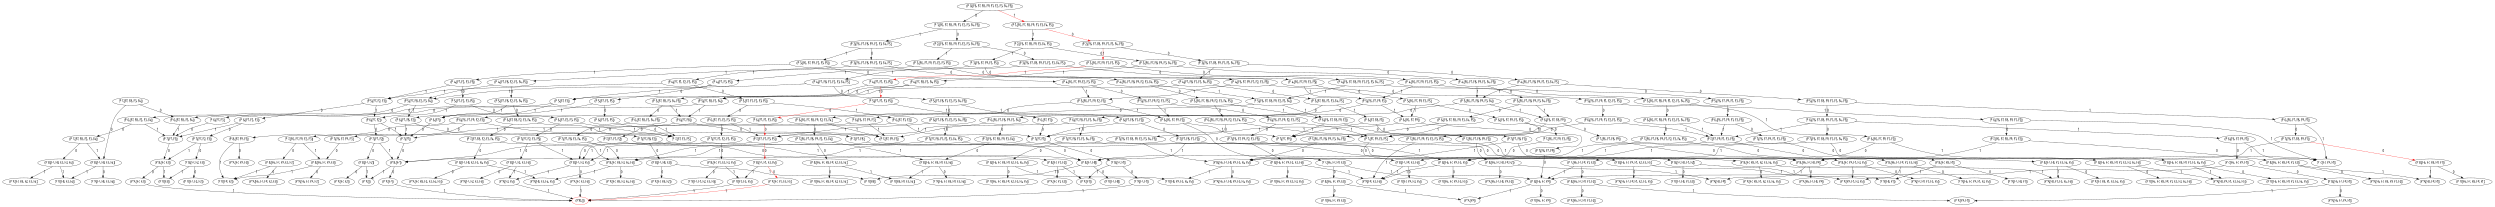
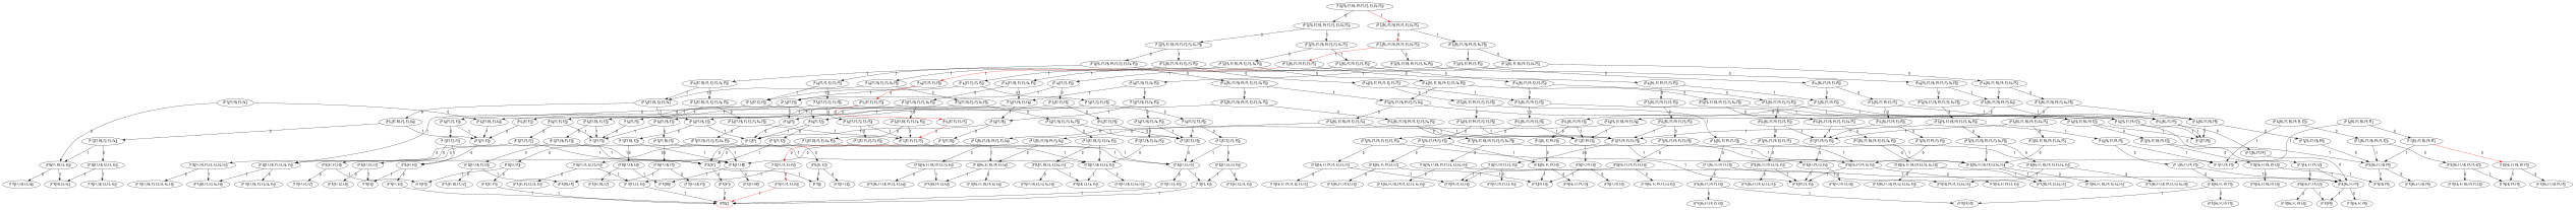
  strict digraph {
    fontname="Fira Sans"
    node [fontname="Fira Sans"]
    edge [fontname="Fira Sans"]
    n1 [label="(P 0,[F6, F7, F8, F9, F1, F2, F3, F4, F5])"]
    n2 [label="(P 1,[F6, F7, F8, F9, F1, F3, F4, F5])"]
    n3 [label="(P 1,[F6, F7, F8, F9, F1, F2, F3, F4, F5])"]
    n4 [label="(P 2,[F6, F7, F8, F9, F3, F4, F5])"]
    n5 [label="(P 2,[F6, F7, F8, F9, F1, F3, F4, F5])"]
    n6 [label="(P 2,[F6, F7, F8, F9, F2, F3, F4, F5])"]
    n7 [label="(P 2,[F6, F7, F8, F9, F1, F2, F3, F4, F5])"]
    n8 [label="(P 3,[F6, F7, F9, F3, F5])"]
    n9 [label="(P 3,[F6, F7, F8, F9, F3, F4, F5])"]
    n10 [label="(P 3,[F6, F7, F9, F1, F3, F5])"]
    n11 [label="(P 3,[F6, F7, F8, F9, F1, F3, F4, F5])"]
    n12 [label="(P 3,[F6, F7, F9, F2, F3, F5])"]
    n13 [label="(P 3,[F6, F7, F8, F9, F2, F3, F4, F5])"]
    n14 [label="(P 3,[F6, F7, F9, F1, F2, F3, F5])"]
    n15 [label="(P 3,[F6, F7, F8, F9, F1, F2, F3, F4, F5])"]
    n16 [label="(P 4,[F7, F2, F3, F5])"]
    n17 [label="(P 4,[F6, F7, F9, F2, F3, F5])"]
    n18 [label="(P 4,[F7, F8, F2, F3, F4, F5])"]
    n19 [label="(P 4,[F6, F7, F8, F9, F2, F3, F4, F5])"]
    n20 [label="(P 4,[F7, F1, F2, F3, F5])"]
    n21 [label="(P 4,[F6, F7, F9, F1, F2, F3, F5])"]
    n22 [label="(P 4,[F7, F8, F1, F2, F3, F4, F5])"]
    n23 [label="(P 4,[F6, F7, F8, F9, F1, F2, F3, F4, F5])"]
    n24 [label="(P 5,[F7, F2, F3])"]
    n25 [label="(P 5,[F7, F1, F2, F3, F5])"]
    n26 [label="(P 5,[F6, F7, F9, F2, F3])"]
    n27 [label="(P 5,[F6, F7, F9, F1, F2, F3, F5])"]
    n28 [label="(P 5,[F7, F8, F2, F3, F4])"]
    n29 [label="(P 5,[F7, F8, F1, F2, F3, F4, F5])"]
    n30 [label="(P 5,[F6, F7, F8, F9, F2, F3, F4])"]
    n31 [label="(P 5,[F6, F7, F8, F9, F1, F2, F3, F4, F5])"]
    n32 [label="(P 6,[F7, F8, F2])"]
    n33 [label="(P 6,[F7, F8, F2, F3, F4])"]
    n34 [label="(P 6,[F7, F8, F1, F2])"]
    n35 [label="(P 6,[F7, F8, F1, F2, F3, F4, F5])"]
    n36 [label="(P 6,[F6, F7, F8, F9, F2])"]
    n37 [label="(P 6,[F6, F7, F8, F9, F2, F3, F4])"]
    n38 [label="(P 6,[F6, F7, F8, F9, F1, F2])"]
    n39 [label="(P 6,[F6, F7, F8, F9, F1, F2, F3, F4, F5])"]
    n40 [label="(P 7,[F7, F9])"]
    n41 [label="(P 7,[F6, F7, F8, F9, F2])"]
    n42 [label="(P 7,[F7, F9, F3])"]
    n43 [label="(P 7,[F6, F7, F8, F9, F2, F3, F4])"]
    n44 [label="(P 7,[F7, F9, F1])"]
    n45 [label="(P 7,[F6, F7, F8, F9, F1, F2])"]
    n46 [label="(P 7,[F7, F9, F1, F3, F5])"]
    n47 [label="(P 7,[F6, F7, F8, F9, F1, F2, F3, F4, F5])"]
    n48 [label="(P 8,[F6, F7, F8, F9])"]
    n49 [label="(P 8,[F6, F7, F8, F9, F1, F2])"]
    n50 [label="(P 8,[F7, F9, F3, F5])"]
    n51 [label="(P 8,[F7, F9, F1, F3, F5])"]
    n52 [label="(P 8,[F6, F7, F8, F9, F3, F4, F5])"]
    n53 [label="(P 8,[F6, F7, F8, F9, F1, F2, F3, F4, F5])"]
    n54 [label="(P 9,[F9, F3, F5])"]
    n55 [label="(P 9,[F7, F9, F3, F5])"]
    n56 [label="(P 9,[F9, F1, F3, F5])"]
    n57 [label="(P 9,[F7, F9, F1, F3, F5])"]
    n58 [label="(P 9,[F8, F9, F3, F4, F5])"]
    n59 [label="(P 9,[F6, F7, F8, F9, F3, F4, F5])"]
    n60 [label="(P 9,[F8, F9, F1, F3, F4, F5])"]
    n61 [label="(P 9,[F6, F7, F8, F9, F1, F2, F3, F4, F5])"]
    n62 [label="(P 4,[F7, F3, F5])"]
    n63 [label="(P 4,[F6, F7, F9, F3, F5])"]
    n64 [label="(P 4,[F7, F8, F3, F4, F5])"]
    n65 [label="(P 4,[F6, F7, F8, F9, F3, F4, F5])"]
    n66 [label="(P 4,[F7, F1, F3, F5])"]
    n67 [label="(P 4,[F6, F7, F9, F1, F3, F5])"]
    n68 [label="(P 4,[F7, F8, F1, F3, F4, F5])"]
    n69 [label="(P 4,[F6, F7, F8, F9, F1, F3, F4, F5])"]
    n70 [label="(P 5,[F7, F3])"]
    n71 [label="(P 5,[F7, F1, F3, F5])"]
    n72 [label="(P 5,[F6, F7, F9, F3])"]
    n73 [label="(P 5,[F6, F7, F9, F1, F3, F5])"]
    n74 [label="(P 5,[F7, F8, F3, F4])"]
    n75 [label="(P 5,[F7, F8, F1, F3, F4, F5])"]
    n76 [label="(P 5,[F6, F7, F8, F9, F3, F4])"]
    n77 [label="(P 5,[F6, F7, F8, F9, F1, F3, F4, F5])"]
    n78 [label="(P 6,[F7, F8])"]
    n79 [label="(P 6,[F7, F8, F3, F4])"]
    n80 [label="(P 6,[F7, F8, F1])"]
    n81 [label="(P 6,[F7, F8, F1, F3, F4, F5])"]
    n82 [label="(P 6,[F6, F7, F8, F9])"]
    n83 [label="(P 6,[F6, F7, F8, F9, F3, F4])"]
    n84 [label="(P 6,[F6, F7, F8, F9, F1])"]
    n85 [label="(P 6,[F6, F7, F8, F9, F1, F3, F4, F5])"]
    n86 [label="(P 7,[F6, F7, F8, F9])"]
    n87 [label="(P 7,[F6, F7, F8, F9, F3, F4])"]
    n88 [label="(P 7,[F6, F7, F8, F9, F1])"]
    n89 [label="(P 7,[F6, F7, F8, F9, F1, F3, F4, F5])"]
    n90 [label="(P 6,[F6, F7, F9, F1])"]
    n91 [label="(P 8,[F6, F7, F8, F9, F1])"]
    n92 [label="(P 8,[F6, F7, F8, F9, F1, F3, F4, F5])"]
    n93 [label="(P 9,[F6, F7, F8, F9, F1, F3, F4, F5])"]
    n94 [label="(P 5,[F7, F2, F3, F5])"]
    n95 [label="(P 5,[F6, F7, F9, F2, F3, F5])"]
    n96 [label="(P 5,[F7, F8, F2, F3, F4, F5])"]
    n97 [label="(P 5,[F6, F7, F8, F9, F2, F3, F4, F5])"]
    n98 [label="(P 6,[F7, F8, F2, F3, F4, F5])"]
    n99 [label="(P 6,[F6, F7, F8, F9, F2, F3, F4, F5])"]
    n100 [label="(P 7,[F7, F9, F3, F5])"]
    n101 [label="(P 7,[F6, F7, F8, F9, F2, F3, F4, F5])"]
    n102 [label="(P 8,[F6, F7, F8, F9, F2])"]
    n103 [label="(P 8,[F6, F7, F8, F9, F2, F3, F4, F5])"]
    n104 [label="(P 9,[F6, F7, F8, F9, F2, F3, F4, F5])"]
    n105 [label="(P 5,[F7, F3, F5])"]
    n106 [label="(P 5,[F6, F7, F9, F3, F5])"]
    n107 [label="(P 5,[F7, F8, F3, F4, F5])"]
    n108 [label="(P 5,[F6, F7, F8, F9, F3, F4, F5])"]
    n109 [label="(P 6,[F7, F8, F3, F4, F5])"]
    n110 [label="(P 6,[F6, F7, F8, F9, F3, F4, F5])"]
    n111 [label="(P 7,[F6, F7, F8, F9, F3, F4, F5])"]
    n112 [label="(P 6,[F7, F2])"]
    n113 [label="(P 6,[F7, F2, F3])"]
    n114 [label="(P 6,[F7, F1, F2])"]
    n115 [label="(P 6,[F7, F1, F2, F3, F5])"]
    n116 [label="(P 6,[F6, F7, F9, F2])"]
    n117 [label="(P 6,[F6, F7, F9, F2, F3])"]
    n118 [label="(P 6,[F6, F7, F9, F1, F2])"]
    n119 [label="(P 6,[F6, F7, F9, F1, F2, F3, F5])"]
    n120 [label="(P 7,[F6, F7, F9, F2])"]
    n121 [label="(P 7,[F6, F7, F9, F2, F3])"]
    n122 [label="(P 7,[F6, F7, F9, F1, F2])"]
    n123 [label="(P 7,[F6, F7, F9, F1, F2, F3, F5])"]
    n124 [label="(P 8,[F6, F7, F9])"]
    n125 [label="(P 8,[F6, F7, F9, F1, F2])"]
    n126 [label="(P 8,[F6, F7, F9, F1, F2, F3, F5])"]
    n127 [label="(P 8,[F6, F7, F9, F3, F5])"]
    n128 [label="(P 9,[F6, F7, F9, F3, F5])"]
    n129 [label="(P 9,[F6, F7, F9, F1, F2, F3, F5])"]
    n130 [label="(P 7,[F7])"]
    n131 [label="(P 7,[F7, F8, F2])"]
    n132 [label="(P 7,[F7, F3])"]
    n133 [label="(P 7,[F7, F8, F2, F3, F4])"]
    n134 [label="(P 7,[F7, F1])"]
    n135 [label="(P 7,[F7, F8, F1, F2])"]
    n136 [label="(P 7,[F7, F1, F3, F5])"]
    n137 [label="(P 7,[F7, F8, F1, F2, F3, F4, F5])"]
    n138 [label="(P 8,[F7])"]
    n139 [label="(P 8,[F7, F1])"]
    n140 [label="(P 8,[F7, F8])"]
    n141 [label="(P 8,[F7, F8, F1, F2])"]
    n142 [label="(P 8,[F7, F3, F5])"]
    n143 [label="(P 8,[F7, F1, F3, F5])"]
    n144 [label="(P 8,[F7, F8, F3, F4, F5])"]
    n145 [label="(P 8,[F7, F8, F1, F2, F3, F4, F5])"]
    n146 [label="(P 9,[F3, F5])"]
    n147 [label="(P 9,[F7, F3, F5])"]
    n148 [label="(P 9,[F1, F3, F5])"]
    n149 [label="(P 9,[F7, F1, F3, F5])"]
    n150 [label="(P 9,[F8, F3, F4, F5])"]
    n151 [label="(P 9,[F7, F8, F3, F4, F5])"]
    n152 [label="(P 9,[F8, F1, F3, F4, F5])"]
    n153 [label="(P 9,[F7, F8, F1, F2, F3, F4, F5])"]
    n154 [label="(P 6,[F7])"]
    n155 [label="(P 6,[F7, F3])"]
    n156 [label="(P 6,[F7, F1])"]
    n157 [label="(P 6,[F7, F1, F3, F5])"]
    n158 [label="(P 6,[F6, F7, F9])"]
    n159 [label="(P 6,[F6, F7, F9, F3])"]
    n160 [label="(P 6,[F6, F7, F9, F1, F3, F5])"]
    n161 [label="(P 7,[F6, F7, F9])"]
    n162 [label="(P 7,[F6, F7, F9, F3])"]
    n163 [label="(P 7,[F6, F7, F9, F1])"]
    n164 [label="(P 7,[F6, F7, F9, F1, F3, F5])"]
    n165 [label="(P 8,[F6, F7, F9, F1])"]
    n166 [label="(P 8,[F6, F7, F9, F1, F3, F5])"]
    n167 [label="(P 9,[F6, F7, F9, F1, F3, F5])"]
    n168 [label="(P 7,[F7, F8])"]
    n169 [label="(P 7,[F7, F8, F1])"]
    n170 [label="(P 7,[F7, F8, F1, F3, F4, F5])"]
    n171 [label="(P 6,[F7, F2, F3, F5])"]
    n172 [label="(P 6,[F6, F7, F9, F2, F3, F5])"]
    n173 [label="(P 8,[F7, F8, F1])"]
    n174 [label="(P 8,[F7, F8, F1, F3, F4, F5])"]
    n175 [label="(P 7,[F6, F7, F9, F2, F3, F5])"]
    n176 [label="(P 9,[F7, F8, F1, F3, F4, F5])"]
    n177 [label="(P 8,[F6, F7, F9, F2])"]
    n178 [label="(P 8,[F6, F7, F9, F2, F3, F5])"]
    n179 [label="(P 9,[F6, F7, F9, F2, F3, F5])"]
    n180 [label="(P 7,[F7, F3, F5])"]
    n181 [label="(P 7,[F7, F8, F2, F3, F4, F5])"]
    n182 [label="(P 8,[F7, F8, F2])"]
    n183 [label="(P 8,[F7, F8, F2, F3, F4, F5])"]
    n184 [label="(P 9,[F7, F8, F2, F3, F4, F5])"]
    n185 [label="(P 8,[F7, F9, F3])"]
    n186 [label="(P 8,[F6, F7, F8, F9, F3, F4])"]
    n187 [label="(P 8,[F6, F7, F8, F9, F2, F3, F4])"]
    n188 [label="(P 9,[F9, F3])"]
    n189 [label="(P 9,[F7, F9, F3])"]
    n190 [label="(P 9,[F8, F9, F3, F4])"]
    n191 [label="(P 9,[F6, F7, F8, F9, F3, F4])"]
    n192 [label="(P 9,[F6, F7, F8, F9, F2, F3, F4])"]
    n193 [label="(P 6,[F7, F3, F5])"]
    n194 [label="(P 6,[F6, F7, F9, F3, F5])"]
    n195 [label="(P 7,[F6, F7, F9, F3, F5])"]
    n196 [label="(P 7,[F7, F8, F3, F4, F5])"]
    n197 [label="(P 7,[F7, F2])"]
    n198 [label="(P 7,[F7, F2, F3])"]
    n199 [label="(P 7,[F7, F1, F2])"]
    n200 [label="(P 7,[F7, F1, F2, F3, F5])"]
    n201 [label="(P 8,[F7, F1, F2])"]
    n202 [label="(P 8,[F7, F1, F2, F3, F5])"]
    n203 [label="(P 9,[F7, F1, F2, F3, F5])"]
    n204 [color=red label="(P10,[])"]
    n205 [label="(P 7,[F7, F2, F3, F5])"]
    n206 [label="(P 8,[F7, F2])"]
    n207 [label="(P 8,[F7, F2, F3, F5])"]
    n208 [label="(P 9,[F7, F2, F3, F5])"]
    n209 [label="(P 9,[F8, F9])"]
    n210 [label="(P 9,[F6, F7, F8, F9])"]
    n211 [label="(P 9,[F8, F9, F1])"]
    n212 [label="(P 9,[F6, F7, F8, F9, F1, F2])"]
    n213 [label="(P 8,[F6, F7, F9, F3])"]
    n214 [label="(P 8,[F6, F7, F9, F2, F3])"]
    n215 [label="(P 9,[F6, F7, F9, F3])"]
    n216 [label="(P 9,[F6, F7, F9, F2, F3])"]
    n217 [label="(P 8,[F7, F3])"]
    n218 [label="(P 8,[F7, F8, F3, F4])"]
    n219 [label="(P 8,[F7, F8, F2, F3, F4])"]
    n220 [label="(P 9,[F3])"]
    n221 [label="(P 9,[F7, F3])"]
    n222 [label="(P 9,[F8, F3, F4])"]
    n223 [label="(P 9,[F7, F8, F3, F4])"]
    n224 [label="(P 9,[F7, F8, F2, F3, F4])"]
    n225 [label="(P 9,[F6, F7, F8, F9, F1])"]
    n226 [label="(P 9,[F6, F7, F8, F9, F2])"]
    n227 [label="(P 7,[F7, F8, F3, F4])"]
    n228 [label="(P 9,[F9])"]
    n229 [label="(P 9,[F6, F7, F9])"]
    n230 [label="(P 9,[F9, F1])"]
    n231 [label="(P 9,[F6, F7, F9, F1, F2])"]
    n232 [label="(P 9,[])"]
    n233 [label="(P 9,[F7])"]
    n234 [label="(P 9,[F1])"]
    n235 [label="(P 9,[F7, F1])"]
    n236 [label="(P 9,[F8])"]
    n237 [label="(P 9,[F7, F8])"]
    n238 [label="(P 9,[F8, F1])"]
    n239 [label="(P 9,[F7, F8, F1, F2])"]
    n240 [label="(P 8,[F7, F2, F3])"]
    n241 [label="(P 9,[F7, F2, F3])"]
    n242 [label="(P 9,[F6, F7, F9, F1])"]
    n243 [label="(P 9,[F6, F7, F9, F2])"]
    n244 [label="(P 9,[F7, F8, F1])"]
    n245 [label="(P 9,[F7, F8, F2])"]
    n246 [label="(P 9,[F7, F1, F2])"]
    n247 [label="(P 9,[F7, F2])"]
    n1 -> n2 [color=red label=1]
    n1 -> n3 [label=0]
    n2 -> n4 [label=1]
    n2 -> n5 [color=red label=0]
    n3 -> n6 [label=1]
    n3 -> n7 [label=0]
    n4 -> n8 [label=1]
    n4 -> n9 [label=0]
    n5 -> n10 [color=red label=1]
    n5 -> n11 [label=0]
    n6 -> n12 [label=1]
    n6 -> n13 [label=0]
    n7 -> n14 [label=1]
    n7 -> n15 [label=0]
    n8 -> n62 [label=1]
    n8 -> n63 [label=0]
    n9 -> n64 [label=1]
    n9 -> n65 [label=0]
    n10 -> n66 [color=red label=1]
    n10 -> n67 [label=0]
    n11 -> n68 [label=1]
    n11 -> n69 [label=0]
    n12 -> n16 [label=1]
    n12 -> n17 [label=0]
    n13 -> n18 [label=1]
    n13 -> n19 [label=0]
    n14 -> n20 [label=1]
    n14 -> n21 [label=0]
    n15 -> n22 [label=1]
    n15 -> n23 [label=0]
    n16 -> n24 [label=1]
    n16 -> n94 [label=0]
    n17 -> n26 [label=1]
    n17 -> n95 [label=0]
    n18 -> n28 [label=1]
    n18 -> n96 [label=0]
    n19 -> n30 [label=1]
    n19 -> n97 [label=0]
    n20 -> n24 [label=1]
    n20 -> n25 [label=0]
    n21 -> n26 [label=1]
    n21 -> n27 [label=0]
    n22 -> n28 [label=1]
    n22 -> n29 [label=0]
    n23 -> n30 [label=1]
    n23 -> n31 [label=0]
    n24 -> n112 [label=1]
    n24 -> n113 [label=0]
    n25 -> n114 [label=1]
    n25 -> n115 [label=0]
    n26 -> n116 [label=1]
    n26 -> n117 [label=0]
    n27 -> n118 [label=1]
    n27 -> n119 [label=0]
    n28 -> n32 [label=1]
    n28 -> n33 [label=0]
    n29 -> n34 [label=1]
    n29 -> n35 [label=0]
    n30 -> n36 [label=1]
    n30 -> n37 [label=0]
-   n31 -> n38 [label=1]
+   n31 -> n174 [label=1]
    n31 -> n39 [label=0]
    n32 -> n130 [label=1]
    n32 -> n131 [label=0]
    n33 -> n132 [label=1]
    n33 -> n133 [label=0]
    n34 -> n134 [label=1]
    n34 -> n135 [label=0]
    n35 -> n136 [label=1]
    n35 -> n137 [label=0]
    n36 -> n40 [label=1]
    n36 -> n41 [label=0]
    n37 -> n42 [label=1]
    n37 -> n43 [label=0]
    n38 -> n44 [label=1]
    n38 -> n45 [label=0]
    n39 -> n46 [label=1]
    n39 -> n47 [label=0]
    n41 -> n48 [label=1]
    n41 -> n102 [label=0]
-   n117 -> n185 [label=0]
+   n42 -> n185 [label=0]
    n43 -> n186 [label=1]
    n43 -> n187 [label=0]
    n45 -> n48 [label=1]
    n45 -> n49 [label=0]
    n46 -> n50 [label=1]
    n46 -> n51 [label=0]
    n47 -> n52 [label=1]
    n47 -> n53 [label=0]
    n48 -> n209 [label=1]
    n48 -> n210 [label=0]
    n49 -> n211 [label=1]
    n49 -> n212 [label=0]
    n50 -> n54 [label=1]
    n50 -> n55 [label=0]
    n51 -> n56 [label=1]
    n51 -> n57 [label=0]
    n52 -> n58 [label=1]
    n52 -> n59 [label=0]
    n53 -> n60 [label=1]
    n53 -> n61 [label=0]
    n62 -> n70 [label=1]
    n62 -> n105 [label=0]
    n63 -> n72 [label=1]
    n63 -> n106 [label=0]
    n64 -> n74 [label=1]
    n64 -> n107 [label=0]
    n65 -> n76 [label=1]
    n65 -> n108 [label=0]
    n66 -> n70 [label=1]
    n66 -> n71 [color=red label=0]
    n67 -> n72 [label=1]
    n67 -> n73 [label=0]
    n68 -> n74 [label=1]
    n68 -> n75 [label=0]
    n69 -> n76 [label=1]
    n69 -> n77 [label=0]
    n70 -> n154 [label=1]
    n70 -> n155 [label=0]
    n71 -> n156 [label=1]
    n71 -> n157 [color=red label=0]
    n72 -> n158 [label=1]
    n72 -> n159 [label=0]
    n73 -> n160 [label=0]
    n74 -> n78 [label=1]
    n74 -> n79 [label=0]
    n75 -> n80 [label=1]
    n75 -> n81 [label=0]
    n76 -> n82 [label=1]
    n76 -> n83 [label=0]
-   n77 -> n84 [label=1]
    n77 -> n85 [label=0]
    n78 -> n130 [label=1]
    n78 -> n168 [label=0]
    n79 -> n132 [label=1]
    n80 -> n134 [label=1]
    n80 -> n169 [label=0]
    n81 -> n136 [label=1]
    n81 -> n170 [label=0]
    n82 -> n40 [label=1]
    n82 -> n86 [label=0]
    n83 -> n42 [label=1]
    n83 -> n87 [label=0]
    n84 -> n44 [label=1]
    n84 -> n88 [label=0]
    n85 -> n46 [label=1]
    n85 -> n89 [label=0]
    n85 -> n90 [label=1]
    n86 -> n48 [label=0]
    n87 -> n186 [label=0]
    n88 -> n48 [label=1]
    n88 -> n91 [color=red label=0]
    n89 -> n52 [label=1]
    n89 -> n92 [label=0]
    n90 -> n44 [label=1]
    n90 -> n163 [label=0]
    n91 -> n211 [label=1]
    n91 -> n225 [label=0]
    n92 -> n60 [label=1]
    n92 -> n93 [label=0]
    n94 -> n112 [label=1]
    n94 -> n171 [label=0]
    n95 -> n116 [label=1]
    n95 -> n172 [label=0]
    n96 -> n32 [label=1]
    n96 -> n98 [label=0]
    n97 -> n36 [label=1]
    n97 -> n99 [label=0]
    n98 -> n180 [label=1]
    n98 -> n181 [label=0]
    n99 -> n100 [label=1]
    n99 -> n101 [label=0]
    n100 -> n50 [label=0]
    n101 -> n52 [label=1]
    n101 -> n103 [label=0]
    n102 -> n209 [label=1]
    n102 -> n226 [label=0]
    n103 -> n58 [label=1]
    n103 -> n104 [label=0]
    n105 -> n154 [label=1]
    n105 -> n193 [label=0]
    n106 -> n158 [label=1]
    n106 -> n194 [label=0]
    n107 -> n78 [label=1]
    n107 -> n109 [label=0]
    n108 -> n82 [label=1]
    n108 -> n110 [label=0]
    n109 -> n180 [label=1]
    n109 -> n196 [label=0]
    n110 -> n100 [label=1]
    n110 -> n111 [label=0]
    n111 -> n52 [label=0]
    n112 -> n130 [label=1]
    n112 -> n197 [label=0]
    n113 -> n132 [label=1]
    n113 -> n198 [label=0]
    n114 -> n134 [label=1]
    n114 -> n199 [label=0]
    n115 -> n136 [label=1]
    n115 -> n200 [label=0]
    n116 -> n40 [label=1]
    n116 -> n120 [label=0]
    n117 -> n42 [label=1]
    n117 -> n121 [label=0]
    n118 -> n44 [label=1]
    n118 -> n122 [label=0]
    n119 -> n46 [label=1]
    n119 -> n123 [label=0]
    n120 -> n124 [label=1]
    n120 -> n177 [label=0]
    n121 -> n213 [label=1]
    n121 -> n214 [label=0]
    n122 -> n124 [label=1]
    n122 -> n125 [label=0]
    n123 -> n54 [label=1]
    n123 -> n126 [label=0]
    n124 -> n228 [label=1]
    n124 -> n229 [label=0]
    n125 -> n230 [label=1]
    n125 -> n231 [label=0]
    n126 -> n56 [label=1]
    n126 -> n129 [label=0]
    n127 -> n54 [label=1]
    n127 -> n128 [label=0]
    n130 -> n138 [label=0]
    n131 -> n140 [label=1]
    n131 -> n182 [label=0]
    n132 -> n217 [label=0]
    n133 -> n218 [label=1]
    n133 -> n219 [label=0]
    n134 -> n138 [label=1]
    n134 -> n139 [label=0]
    n135 -> n140 [label=1]
    n135 -> n141 [label=0]
    n136 -> n142 [label=1]
    n136 -> n143 [color=red label=0]
    n137 -> n144 [label=1]
    n137 -> n145 [label=0]
    n138 -> n232 [label=1]
    n138 -> n233 [label=0]
    n139 -> n234 [label=1]
    n139 -> n235 [label=0]
    n140 -> n236 [label=1]
    n140 -> n237 [label=0]
    n141 -> n238 [label=1]
    n141 -> n239 [label=0]
    n142 -> n146 [label=1]
    n142 -> n147 [label=0]
    n143 -> n148 [label=1]
    n143 -> n149 [color=red label=0]
    n144 -> n150 [label=1]
    n144 -> n151 [label=0]
    n145 -> n152 [label=1]
    n145 -> n153 [label=0]
    n146 -> n204 [label=1]
    n147 -> n204 [label=1]
    n148 -> n204 [label=1]
    n149 -> n204 [color=red label=1]
    n154 -> n130 [label=0]
    n155 -> n132 [label=0]
    n156 -> n134 [label=0]
    n157 -> n136 [color=red label=0]
    n158 -> n40 [label=1]
    n158 -> n161 [label=0]
    n159 -> n42 [label=1]
    n159 -> n162 [label=0]
    n160 -> n46 [label=1]
    n160 -> n164 [label=0]
    n161 -> n124 [label=0]
    n162 -> n213 [label=0]
    n163 -> n124 [label=1]
    n163 -> n165 [label=0]
    n164 -> n127 [label=1]
    n164 -> n166 [label=0]
    n165 -> n230 [label=1]
    n165 -> n242 [label=0]
    n166 -> n56 [label=1]
    n166 -> n167 [label=0]
    n168 -> n140 [label=0]
    n169 -> n140 [label=1]
    n169 -> n173 [label=0]
    n170 -> n144 [label=1]
    n170 -> n174 [label=0]
    n171 -> n180 [label=1]
    n171 -> n205 [label=0]
    n172 -> n100 [label=1]
    n172 -> n175 [label=0]
    n173 -> n238 [label=1]
    n173 -> n244 [label=0]
    n174 -> n152 [label=1]
    n174 -> n176 [label=0]
    n175 -> n127 [label=1]
    n175 -> n178 [label=0]
    n177 -> n228 [label=1]
    n177 -> n243 [label=0]
    n178 -> n54 [label=1]
    n178 -> n179 [label=0]
    n180 -> n142 [label=0]
    n181 -> n144 [label=1]
    n181 -> n183 [label=0]
    n182 -> n236 [label=1]
    n182 -> n245 [label=0]
    n183 -> n150 [label=1]
    n183 -> n184 [label=0]
    n185 -> n188 [label=1]
    n185 -> n189 [label=0]
    n186 -> n190 [label=1]
    n186 -> n191 [label=0]
    n187 -> n190 [label=1]
    n187 -> n192 [label=0]
    n193 -> n180 [label=0]
    n194 -> n100 [label=1]
    n194 -> n195 [label=0]
    n195 -> n127 [label=0]
    n196 -> n144 [label=0]
    n197 -> n138 [label=1]
    n197 -> n206 [label=0]
    n198 -> n217 [label=1]
    n198 -> n240 [label=0]
    n199 -> n138 [label=1]
    n199 -> n201 [label=0]
    n200 -> n142 [label=1]
    n200 -> n202 [label=0]
    n201 -> n234 [label=1]
    n201 -> n246 [label=0]
    n202 -> n148 [label=1]
    n202 -> n203 [label=0]
    n205 -> n142 [label=1]
    n205 -> n207 [label=0]
    n206 -> n232 [label=1]
    n206 -> n247 [label=0]
    n207 -> n146 [label=1]
    n207 -> n208 [label=0]
    n213 -> n188 [label=1]
    n213 -> n215 [label=0]
    n214 -> n188 [label=1]
    n214 -> n216 [label=0]
    n217 -> n220 [label=1]
    n217 -> n221 [label=0]
    n218 -> n222 [label=1]
    n218 -> n223 [label=0]
    n219 -> n222 [label=1]
    n219 -> n224 [label=1]
    n221 -> n204 [label=1]
    n227 -> n79 [label=0]
    n227 -> n218 [label=0]
    n233 -> n204 [label=1]
    n235 -> n204 [label=1]
    n240 -> n220 [label=1]
    n240 -> n241 [label=0]
  }
